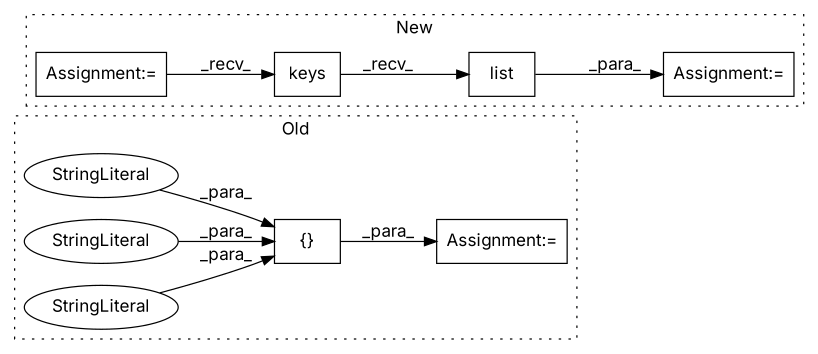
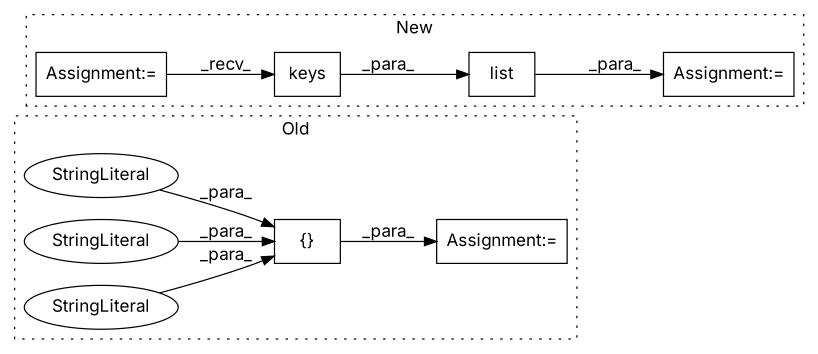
  digraph {
    rankdir=LR
    fontname=Inter
    node [a=7 l=1 shape=box fontname=Inter]
    edge [fontname=Inter]
    n1 [a=4 l="1,1" label="{}" s="541,740"]
    n2 [label="Assignment:=" s=528]
    n3 [a=45 l=22 label=StringLiteral s=643 shape=ellipse]
    n4 [a=45 l=9 label=StringLiteral s=542 shape=ellipse]
    n5 [a=45 l=23 label=StringLiteral s=692 shape=ellipse]
    n6 [a=32 l=6 label=keys s=873]
    n7 [label="Assignment:=" s=848]
    n8 [label="Assignment:=" s=538]
    n9 [a=32 l="5,1" label=list s="850,879"]
    subgraph cluster_1 {
      label=Old
      style=dotted
      n1
      n2
      n3
      n4
      n5
    }
    subgraph cluster_2 {
      label=New
      style=dotted
      n6
      n7
      n8
      n9
    }
    n1 -> n2 [label=_para_]
    n3 -> n1 [label=_para_]
    n4 -> n1 [label=_para_]
    n5 -> n1 [label=_para_]
-   n6 -> n9 [label=_recv_]
+   n6 -> n9 [label=_para_]
    n8 -> n6 [label=_recv_]
    n9 -> n7 [label=_para_]
  }
